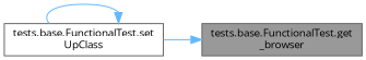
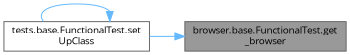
  digraph {
    rankdir=RL
    fontname="Open Sans"
    node [fontname="Open Sans" fontsize=10 shape=box style=filled]
    edge [color=steelblue1 dir=back fontname="Open Sans" fontsize=10 labelfontname=Helvetica labelfontsize=10 style=solid]
-   n1 [color=gray40 fillcolor=grey60 fontcolor=black height=0.2 label="tests.base.FunctionalTest.get\l_browser" width=0.4]
+   n1 [color=gray40 fillcolor=grey60 fontcolor=black height=0.2 label="browser.base.FunctionalTest.get\l_browser" width=0.4]
    n2 [color=grey40 fillcolor=white height=0.2 label="tests.base.FunctionalTest.set\lUpClass" width=0.4]
    n1 -> n2
    n2 -> n2
  }
